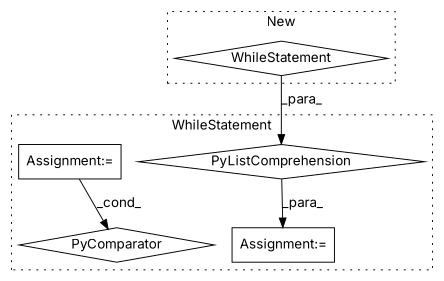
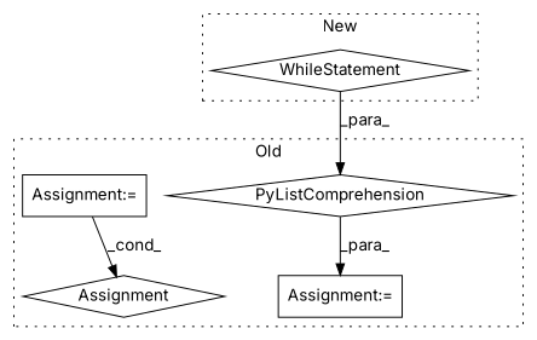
  digraph {
    fontname=Inter
    node [a=7 fontname=Inter l=26 s=2953 shape=diamond]
    edge [fontname=Inter]
    n1 [a=109 l=146 label=PyListComprehension s=2841]
    n2 [label="Assignment:=" shape=box]
    n3 [l=12 label="Assignment:=" s=2829 shape=box]
-   n4 [a=113 label=PyComparator]
+   n4 [a=113 label=Assignment]
    n5 [a=61 l="7,2" label=WhileStatement s="5581,5609"]
    subgraph cluster_1 {
-     label=WhileStatement
+     label=Old
      style=dotted
      n1
      n2
      n3
      n4
    }
    subgraph cluster_2 {
      label=New
      style=dotted
      n5
    }
    n1 -> n3 [label=_para_]
    n2 -> n4 [label=_cond_]
    n5 -> n1 [label=_para_]
  }
